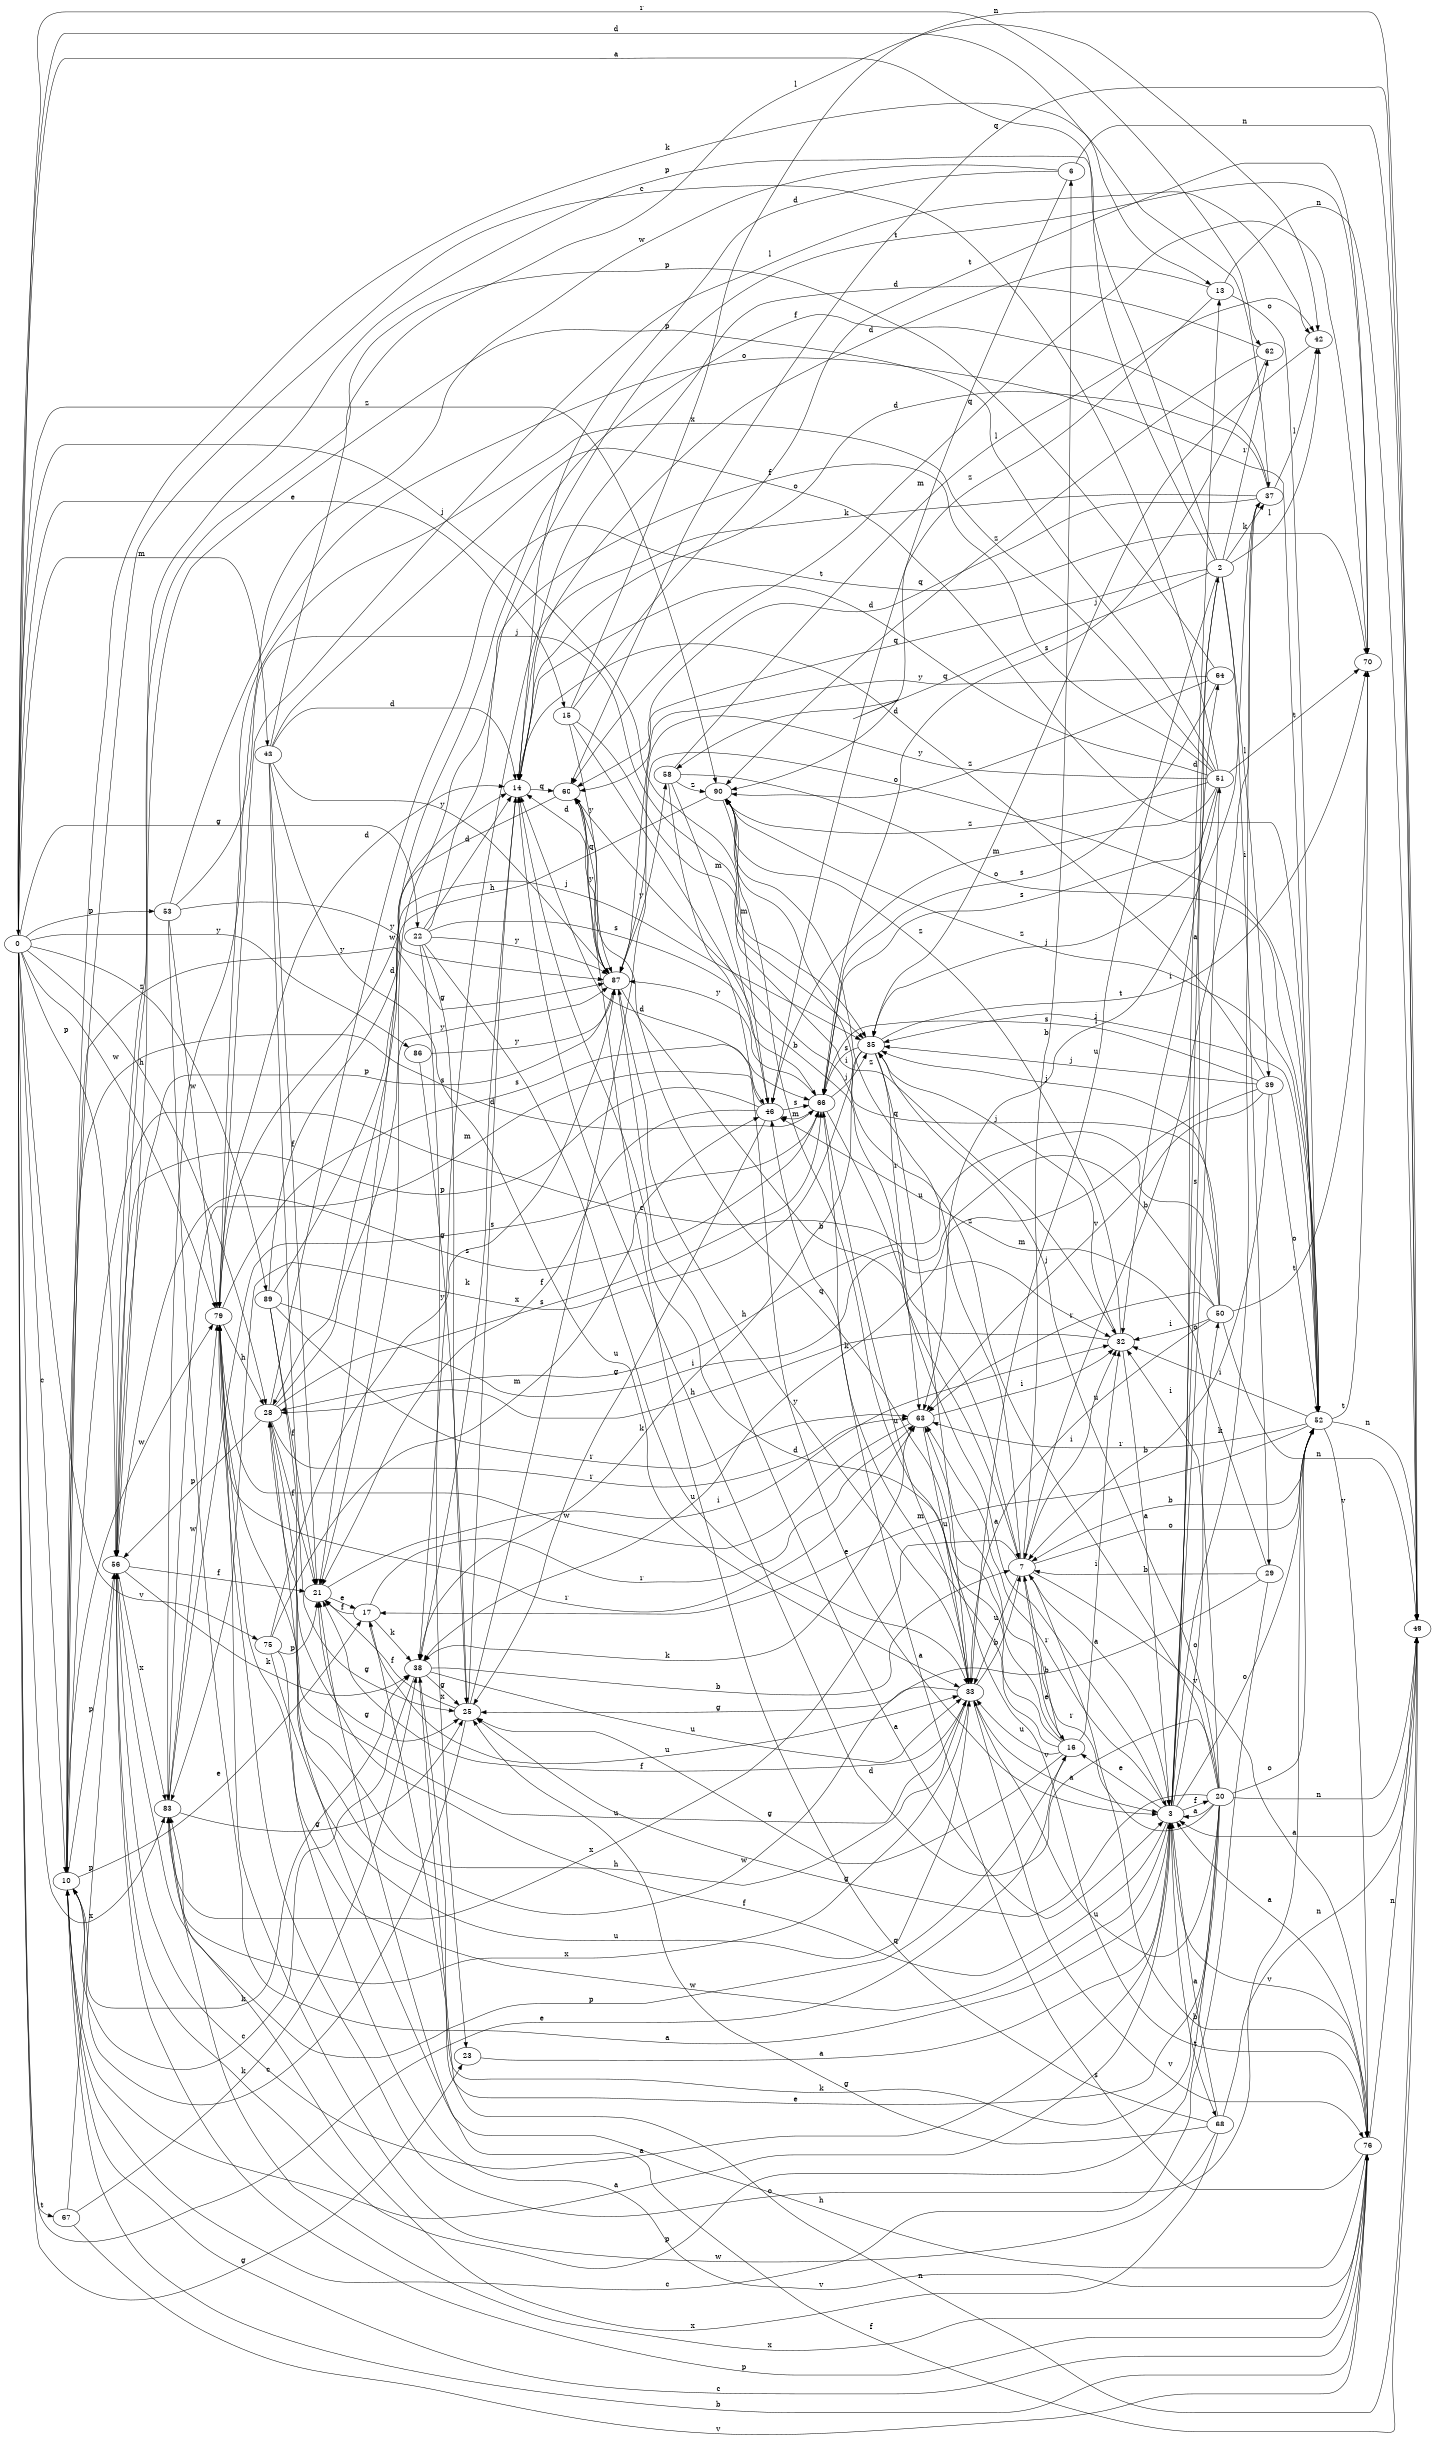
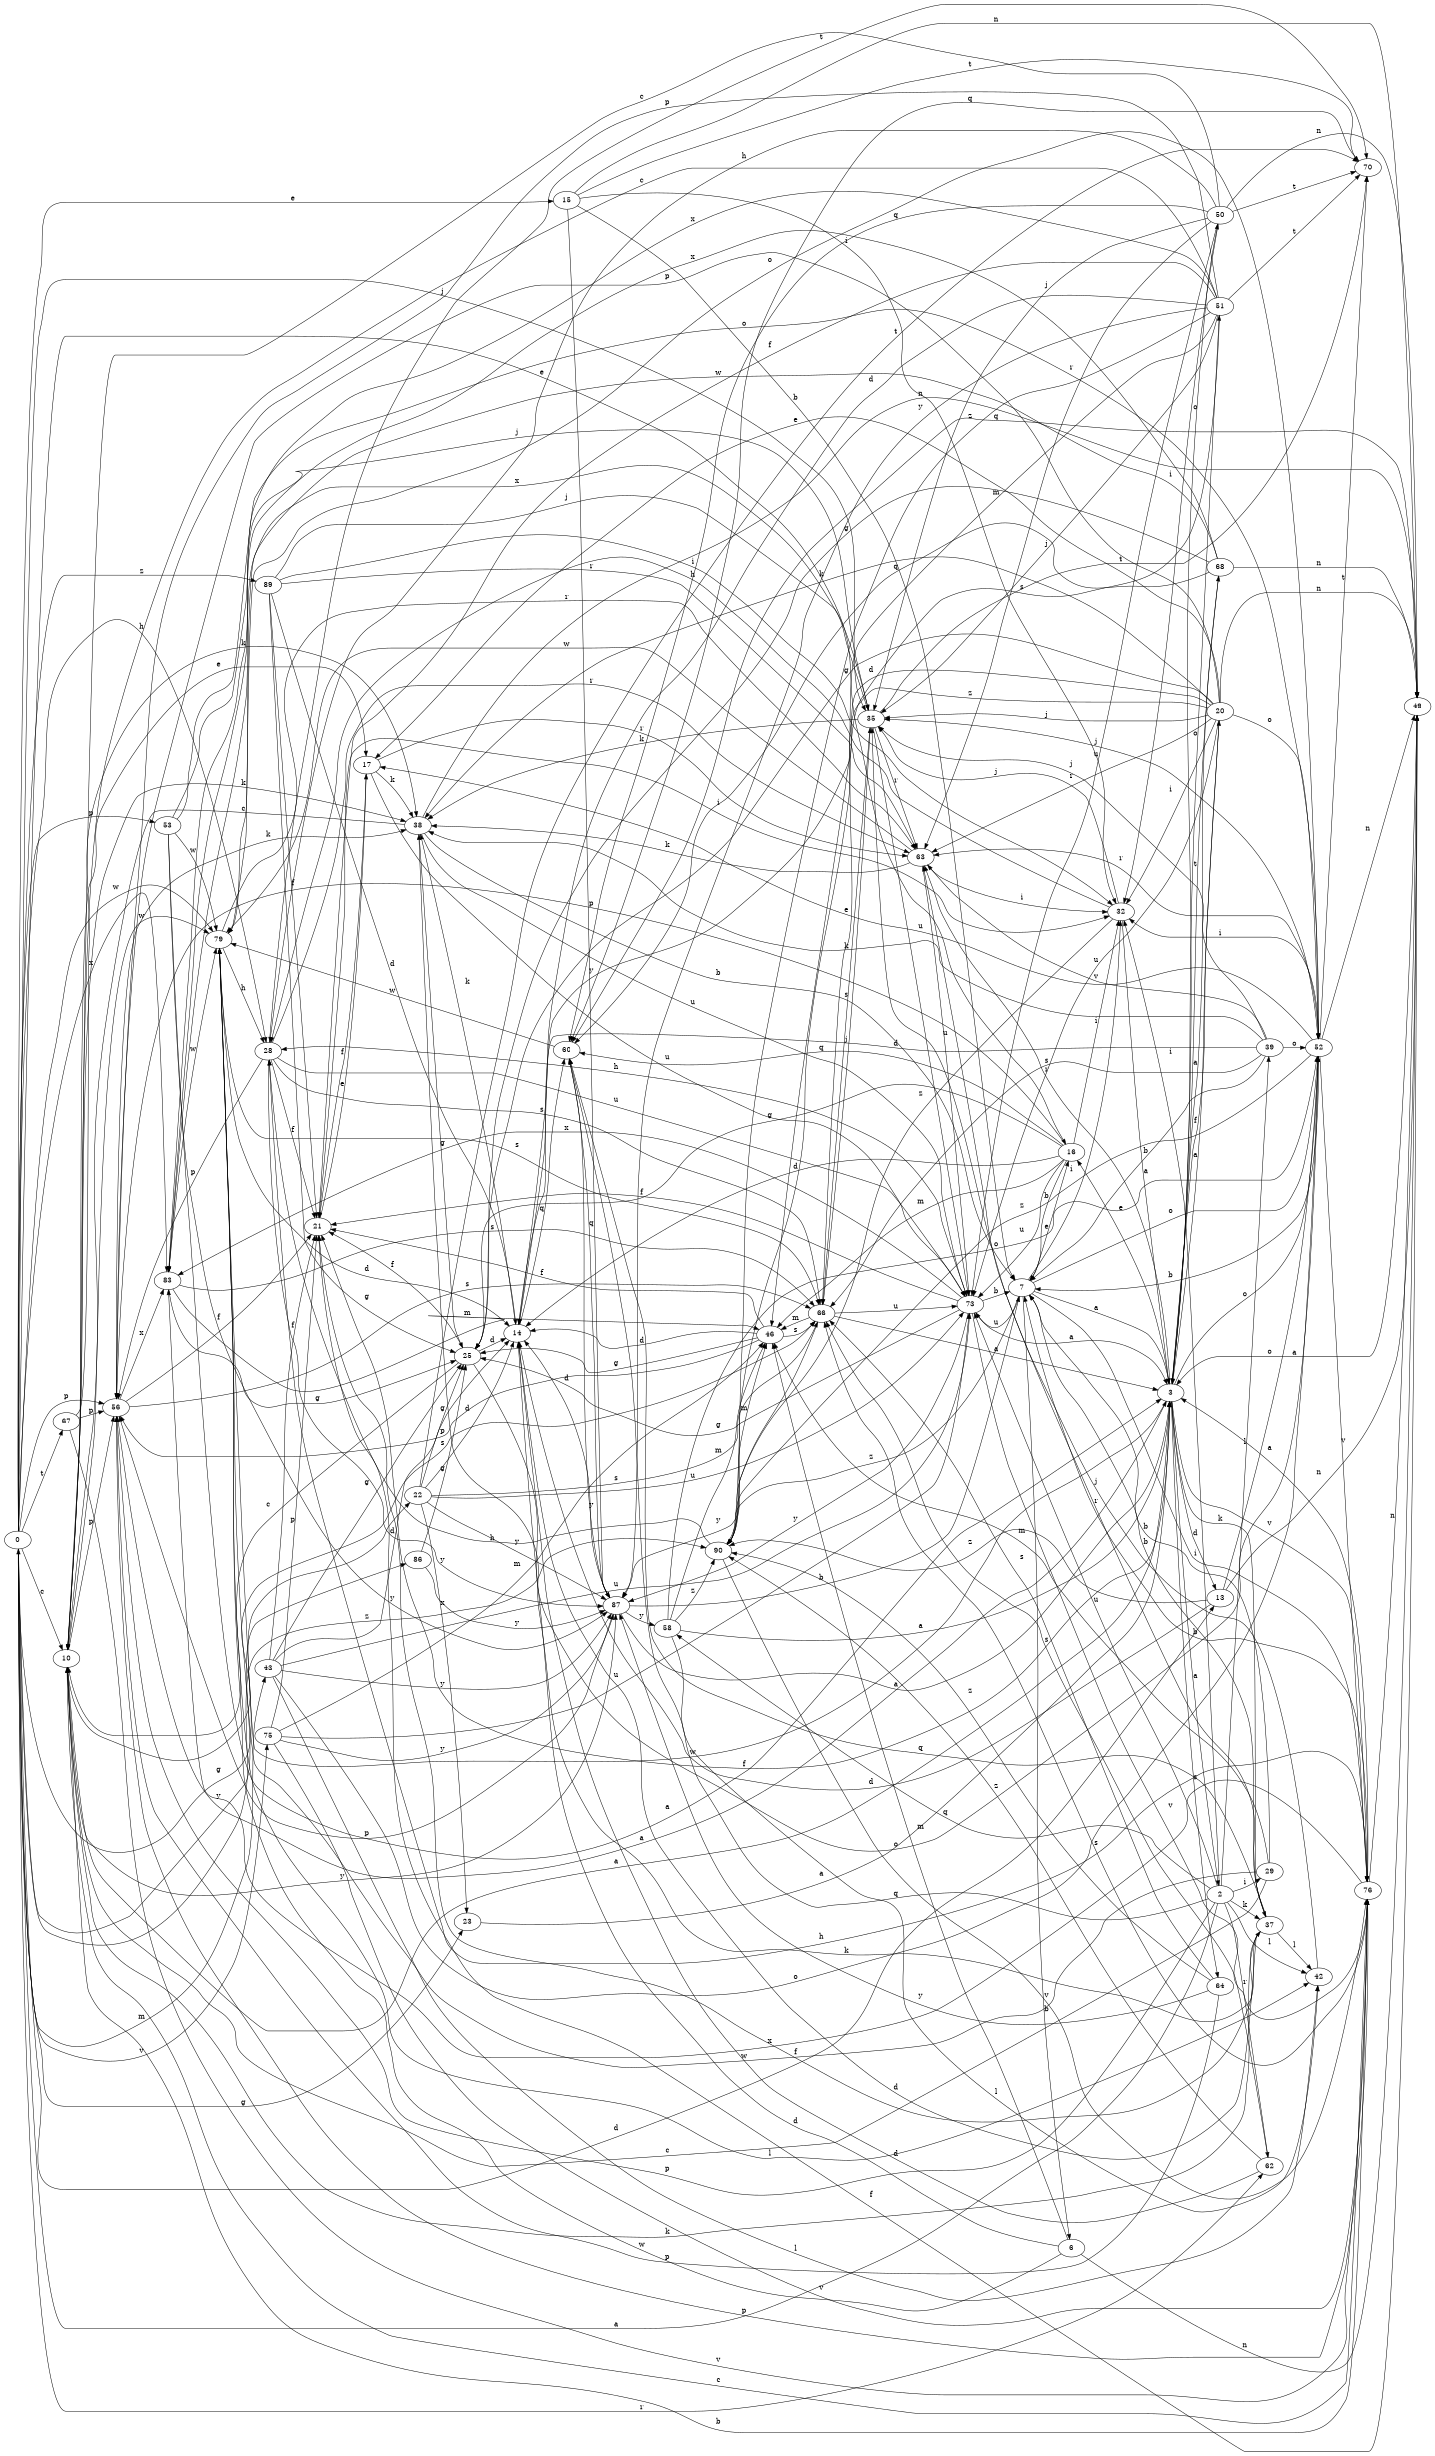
  strict digraph {
    rankdir=LR
    0
    10
    13
    15
    16
    22
    23
    28
    35
    43
    53
    56
    62
    67
    75
    79
    83
    86
    89
    90
    37
    3
    76
    17
    38
    66
    87
    52
    14
    49
    32
    7
    70
    60
-   73 [label=33]
+   73
    46
    25
    20
    63
    21
    42
    2
    29
    39
    58
    50
    51
    64
    68
    6
    0 -> 10 [label=c]
    0 -> 13 [label=d]
    0 -> 15 [label=e]
    0 -> 16 [label=e]
    0 -> 22 [label=g]
    0 -> 23 [label=g]
    0 -> 28 [label=h]
    0 -> 35 [label=j]
    0 -> 43 [label=m]
    0 -> 53 [label=p]
    0 -> 56 [label=p]
    0 -> 62 [label=r]
    0 -> 67 [label=t]
    0 -> 75 [label=v]
    0 -> 79 [label=w]
    0 -> 83 [label=x]
    0 -> 86 [label=y]
    0 -> 89 [label=z]
    0 -> 90 [label=z]
    10 -> 56 [label=p]
    10 -> 79 [label=w]
    10 -> 37 [label=k]
    10 -> 3 [label=a]
    10 -> 76 [label=b]
    10 -> 17 [label=e]
    10 -> 38 [label=k]
    10 -> 66 [label=s]
    10 -> 87 [label=y]
    13 -> 90 [label=z]
    13 -> 52 [label=o]
    13 -> 14 [label=d]
    13 -> 49 [label=n]
    15 -> 87 [label=y]
    15 -> 49 [label=n]
    15 -> 32 [label=i]
    15 -> 7 [label=b]
    15 -> 70 [label=t]
    16 -> 56 [label=p]
    16 -> 14 [label=d]
    16 -> 32 [label=i]
    16 -> 7 [label=b]
    16 -> 60 [label=q]
    16 -> 73 [label=u]
    16 -> 46 [label=m]
    16 -> 25 [label=g]
    22 -> 23 [label=x]
    22 -> 66 [label=s]
    22 -> 87 [label=y]
    22 -> 14 [label=d]
    22 -> 70 [label=t]
    22 -> 73 [label=u]
    22 -> 25 [label=g]
    23 -> 3 [label=a]
    28 -> 56 [label=p]
    28 -> 66 [label=s]
    28 -> 87 [label=y]
    28 -> 70 [label=t]
    28 -> 73 [label=u]
    28 -> 63 [label=r]
    28 -> 21 [label=f]
    35 -> 83 [label=x]
    35 -> 38 [label=k]
    35 -> 66 [label=s]
    35 -> 70 [label=t]
    35 -> 73 [label=u]
    35 -> 63 [label=r]
    43 -> 87 [label=y]
    43 -> 52 [label=o]
    43 -> 14 [label=d]
    43 -> 73 [label=u]
    43 -> 25 [label=g]
    43 -> 21 [label=f]
    43 -> 42 [label=l]
    53 -> 35 [label=j]
    53 -> 79 [label=w]
    53 -> 3 [label=a]
    53 -> 87 [label=y]
    53 -> 52 [label=o]
    56 -> 83 [label=x]
    56 -> 3 [label=a]
    56 -> 38 [label=k]
    56 -> 66 [label=s]
    56 -> 21 [label=f]
    62 -> 90 [label=z]
    62 -> 66 [label=s]
    62 -> 14 [label=d]
    67 -> 56 [label=p]
    67 -> 76 [label=v]
    67 -> 38 [label=k]
    75 -> 76 [label=v]
    75 -> 87 [label=y]
    75 -> 73 [label=u]
    75 -> 46 [label=m]
    75 -> 21 [label=p]
    79 -> 28 [label=h]
    79 -> 66 [label=s]
    79 -> 52 [label=o]
    79 -> 14 [label=d]
    79 -> 63 [label=r]
    79 -> 42 [label=l]
    83 -> 79 [label=w]
    83 -> 66 [label=s]
    83 -> 46 [label=m]
    83 -> 25 [label=g]
    86 -> 87 [label=y]
    86 -> 25 [label=g]
    89 -> 35 [label=j]
    89 -> 14 [label=d]
    89 -> 32 [label=i]
    89 -> 25 [label=g]
    89 -> 63 [label=r]
    89 -> 21 [label=f]
    90 -> 28 [label=h]
    90 -> 76 [label=v]
    90 -> 46 [label=m]
    37 -> 38 [label=k]
    37 -> 14 [label=d]
    37 -> 7 [label=b]
    37 -> 60 [label=q]
-   37 -> 63 [label=l]
+   37 -> 63 [label=r]
    37 -> 21 [label=f]
    37 -> 42 [label=l]
    3 -> 13 [label=d]
    3 -> 16 [label=e]
    3 -> 79 [label=w]
    3 -> 37 [label=k]
    3 -> 76 [label=v]
    3 -> 52 [label=o]
    3 -> 20 [label=f]
    3 -> 63 [label=r]
    3 -> 21 [label=f]
    3 -> 2 [label=a]
    3 -> 50 [label=o]
    3 -> 51 [label=o]
    3 -> 64 [label=s]
    3 -> 68 [label=t]
    76 -> 10 [label=c]
    76 -> 28 [label=h]
    76 -> 56 [label=p]
    76 -> 83 [label=x]
    76 -> 3 [label=a]
    76 -> 66 [label=s]
    76 -> 49 [label=n]
    76 -> 7 [label=b]
    17 -> 38 [label=k]
    17 -> 73 [label=u]
    17 -> 63 [label=r]
    17 -> 21 [label=f]
    38 -> 10 [label=c]
    38 -> 49 [label=n]
    38 -> 7 [label=b]
    38 -> 73 [label=u]
    38 -> 25 [label=g]
    66 -> 35 [label=j]
    66 -> 3 [label=a]
    66 -> 87 [label=y]
    66 -> 73 [label=u]
    66 -> 46 [label=m]
    87 -> 56 [label=p]
    87 -> 3 [label=a]
    87 -> 14 [label=d]
    87 -> 7 [label=b]
    87 -> 60 [label=q]
    87 -> 58 [label=y]
    52 -> 35 [label=j]
    52 -> 90 [label=z]
    52 -> 76 [label=v]
    52 -> 17 [label=e]
    52 -> 49 [label=n]
    52 -> 32 [label=i]
    52 -> 7 [label=b]
    52 -> 70 [label=t]
    52 -> 63 [label=r]
    14 -> 38 [label=k]
    14 -> 60 [label=q]
    49 -> 3 [label=a]
    49 -> 60 [label=q]
    49 -> 21 [label=f]
    32 -> 28 [label=h]
    32 -> 35 [label=j]
    32 -> 90 [label=z]
    32 -> 3 [label=a]
    7 -> 16 [label=e]
-   7 -> 83 [label=x]
    7 -> 90 [label=z]
    7 -> 3 [label=a]
-   7 -> 76 [label=v]
+   7 -> 76 [label=i]
    7 -> 52 [label=o]
    7 -> 32 [label=i]
    7 -> 73 [label=u]
    7 -> 6 [label=b]
    70 -> 60 [label=q]
    60 -> 79 [label=w]
    60 -> 87 [label=y]
    73 -> 28 [label=h]
    73 -> 83 [label=x]
    73 -> 3 [label=a]
    73 -> 76 [label=v]
    73 -> 87 [label=y]
    73 -> 7 [label=b]
    73 -> 25 [label=g]
    73 -> 21 [label=f]
    46 -> 56 [label=p]
    46 -> 66 [label=s]
    46 -> 14 [label=d]
    46 -> 25 [label=g]
    46 -> 21 [label=f]
    25 -> 10 [label=c]
    25 -> 52 [label=o]
    25 -> 14 [label=d]
    25 -> 21 [label=f]
    20 -> 35 [label=j]
    20 -> 56 [label=p]
    20 -> 90 [label=z]
    20 -> 3 [label=a]
    20 -> 17 [label=e]
    20 -> 38 [label=k]
    20 -> 52 [label=o]
    20 -> 14 [label=d]
    20 -> 49 [label=n]
    20 -> 32 [label=i]
    20 -> 73 [label=u]
    20 -> 25 [label=g]
    20 -> 63 [label=r]
    63 -> 79 [label=w]
    63 -> 38 [label=k]
    63 -> 32 [label=i]
    63 -> 73 [label=u]
    21 -> 17 [label=e]
    21 -> 32 [label=i]
    42 -> 35 [label=j]
    2 -> 0 [label=a]
    2 -> 56 [label=p]
    2 -> 62 [label=r]
    2 -> 37 [label=k]
    2 -> 32 [label=i]
    2 -> 60 [label=q]
    2 -> 73 [label=u]
    2 -> 42 [label=l]
    2 -> 29 [label=i]
    2 -> 39 [label=l]
    2 -> 58 [label=q]
    29 -> 10 [label=c]
    29 -> 79 [label=w]
    29 -> 7 [label=b]
    29 -> 46 [label=m]
    39 -> 35 [label=j]
    39 -> 38 [label=k]
    39 -> 66 [label=s]
    39 -> 52 [label=o]
    39 -> 14 [label=d]
    39 -> 7 [label=b]
    39 -> 63 [label=v]
    58 -> 90 [label=z]
    58 -> 3 [label=a]
    58 -> 52 [label=o]
    58 -> 46 [label=m]
    58 -> 42 [label=l]
    50 -> 10 [label=c]
    50 -> 28 [label=h]
    50 -> 35 [label=j]
    50 -> 49 [label=n]
    50 -> 32 [label=i]
    50 -> 70 [label=t]
    50 -> 60 [label=q]
    50 -> 73 [label=u]
    50 -> 63 [label=r]
    51 -> 10 [label=c]
    51 -> 35 [label=j]
    51 -> 56 [label=p]
    51 -> 83 [label=x]
    51 -> 90 [label=z]
    51 -> 66 [label=s]
    51 -> 87 [label=y]
    51 -> 14 [label=d]
    51 -> 70 [label=t]
    51 -> 46 [label=m]
    51 -> 21 [label=f]
    64 -> 56 [label=p]
    64 -> 90 [label=z]
    64 -> 66 [label=s]
    64 -> 87 [label=y]
    68 -> 79 [label=w]
    68 -> 83 [label=x]
    68 -> 3 [label=a]
    68 -> 49 [label=n]
    68 -> 60 [label=q]
    68 -> 25 [label=g]
    6 -> 79 [label=w]
    6 -> 14 [label=d]
    6 -> 49 [label=n]
    6 -> 46 [label=m]
  }
